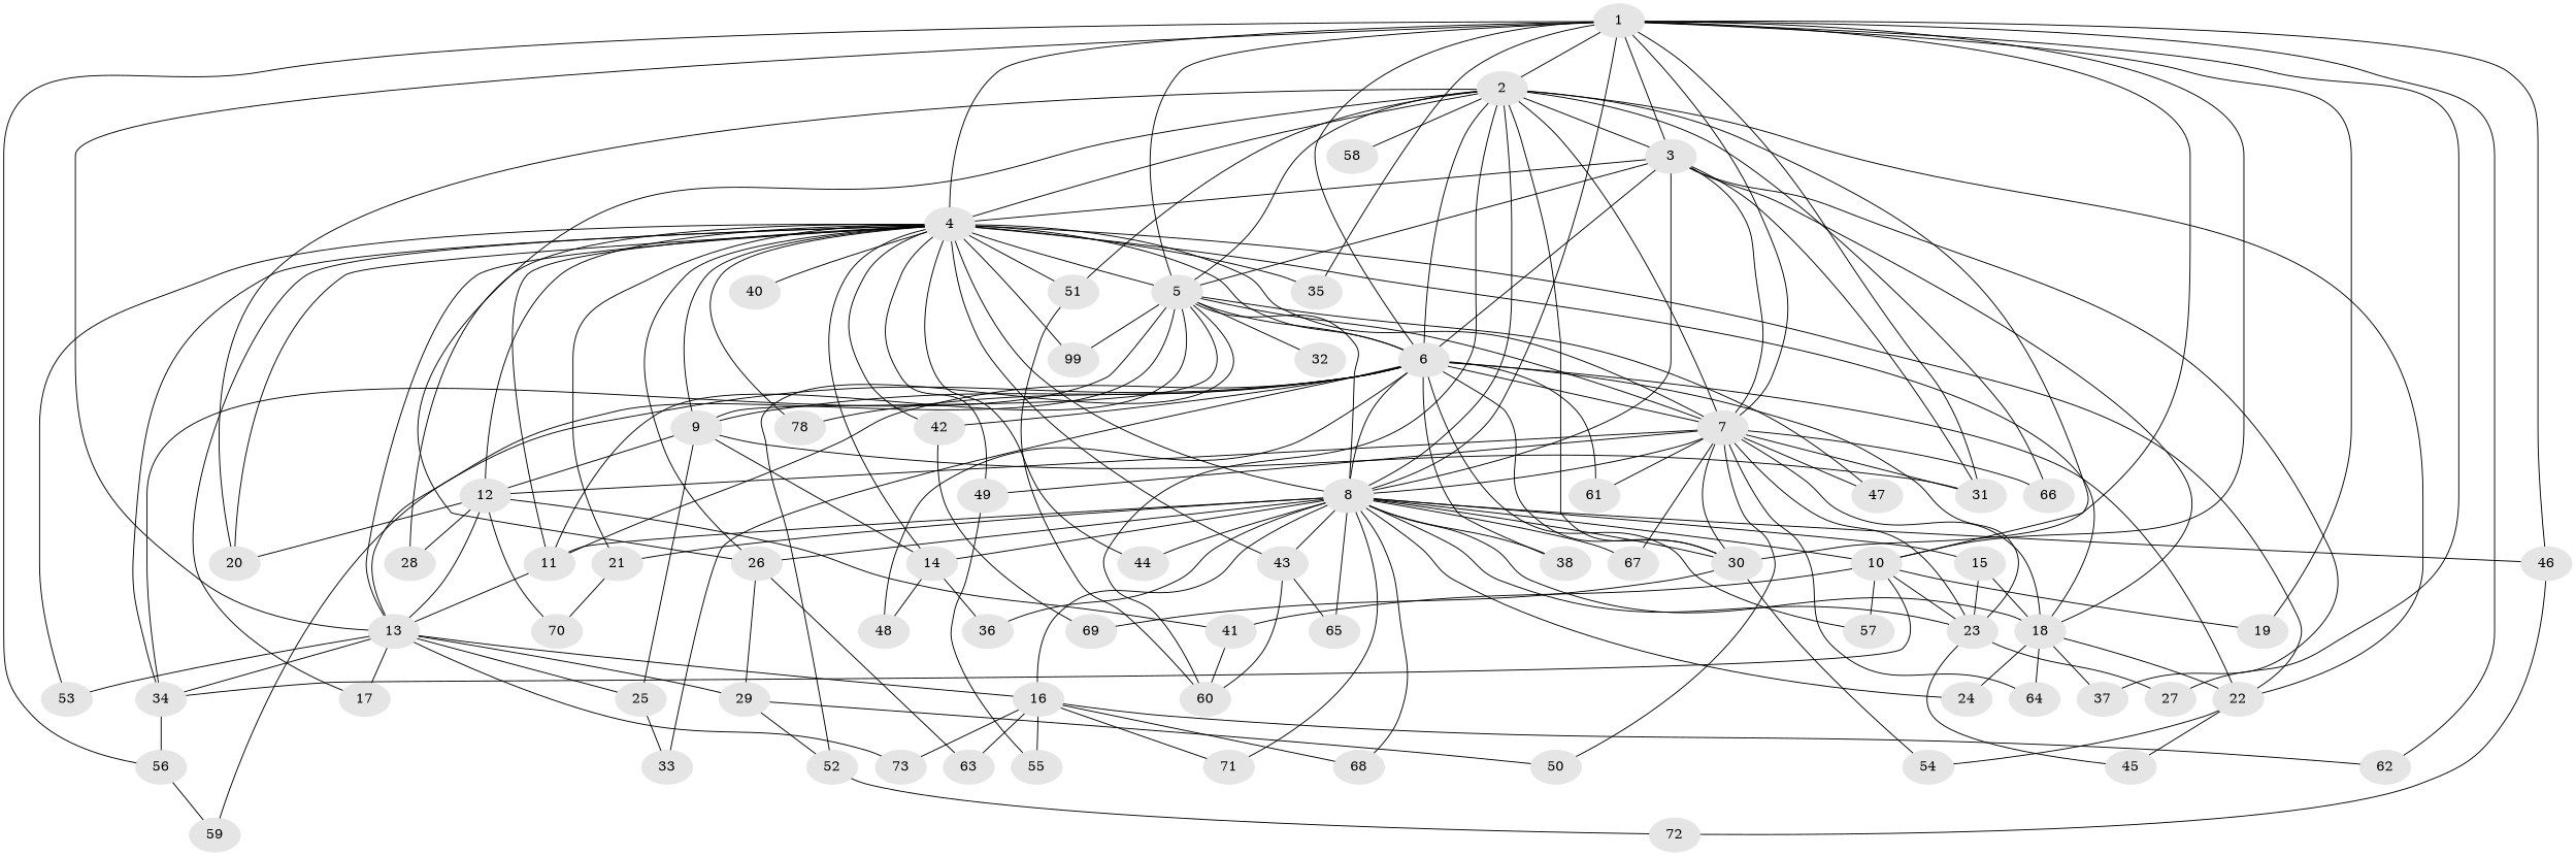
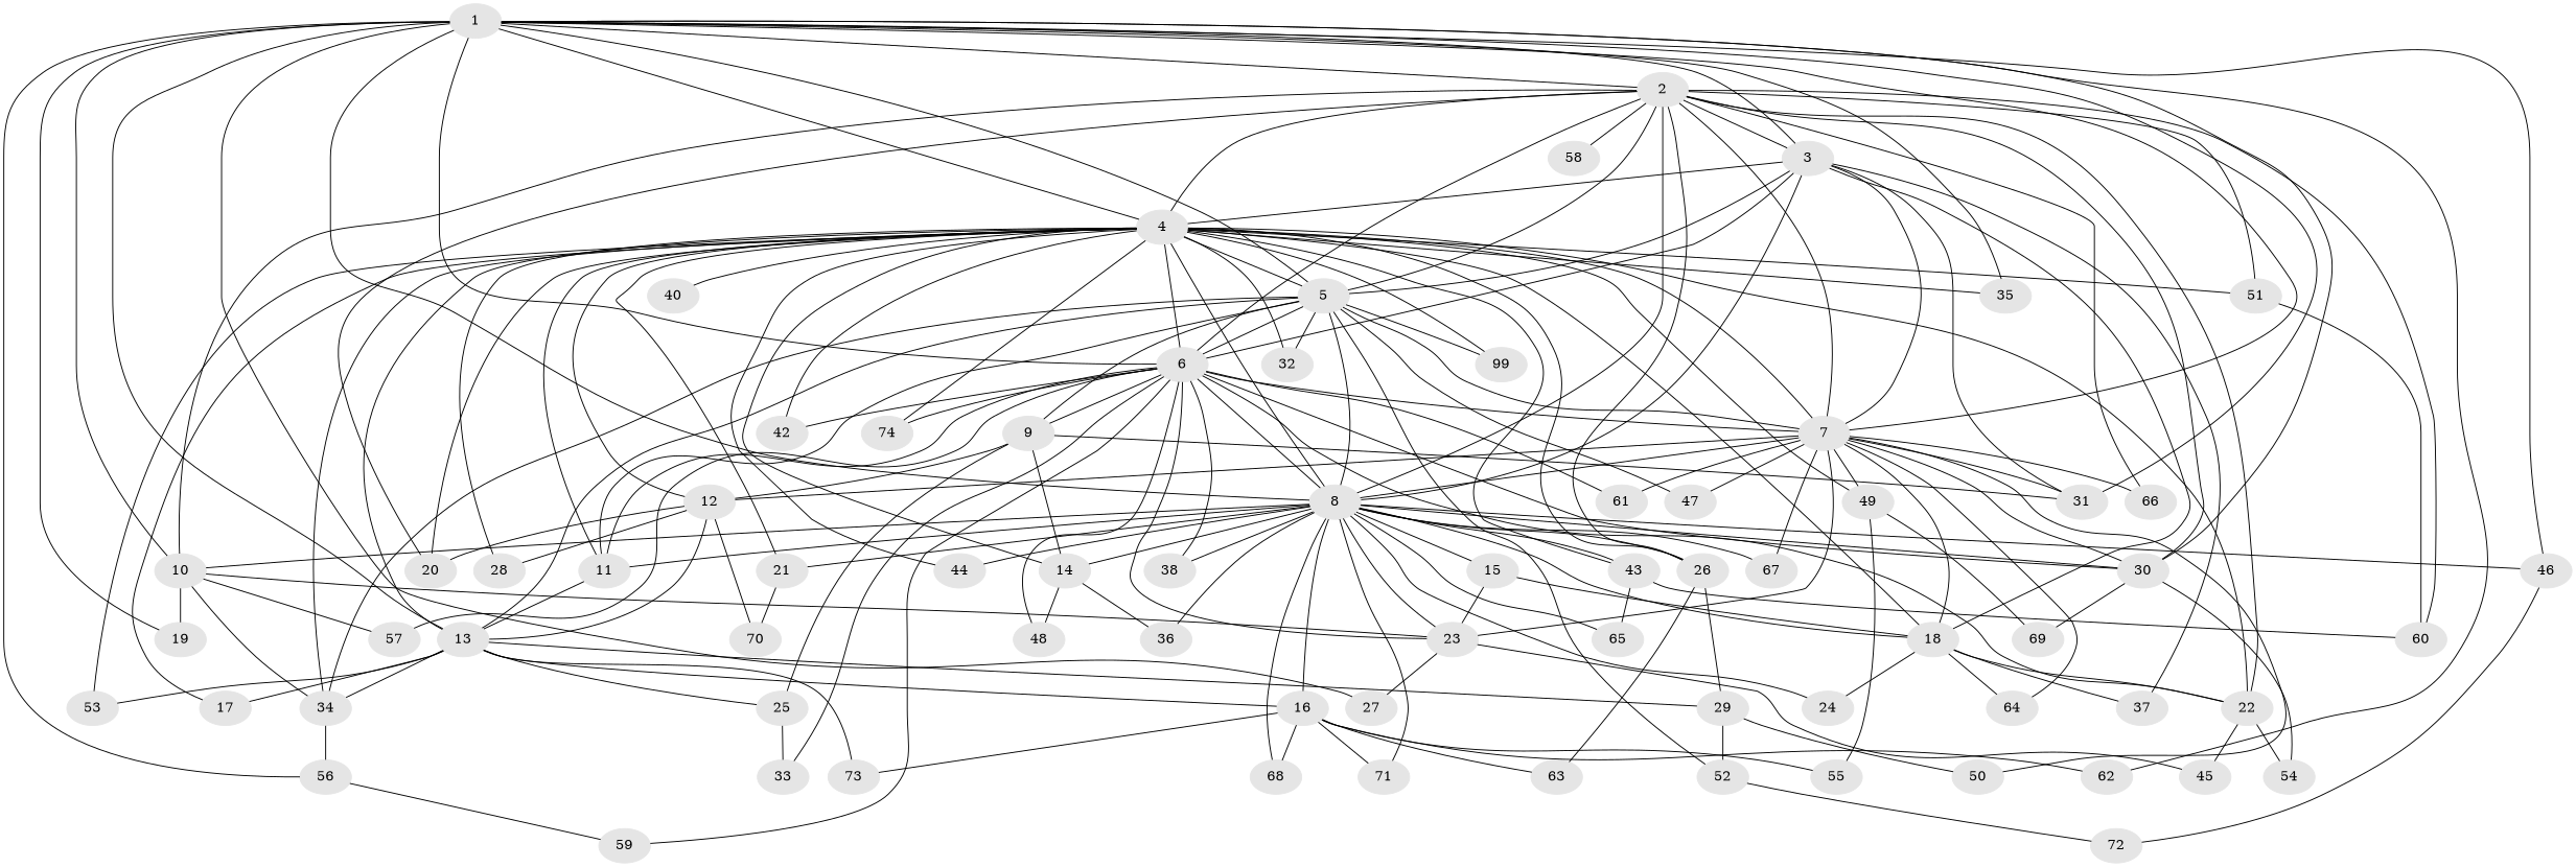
  graph {
    node [color=gray90 style=filled]
    edge [weight=1.0]
    1
    2
    3
    4
    5
    6
    7
    8
    10
    13
    19
    27
    30
    31
    35
    46
    56
    62
    20
    22
    26
    51
    58
    60
    66
    18
    37
    11
    12
    14
    17
    21
    28
    32
    34
    n36 [label=99]
    40
    42
    43
    44
    49
    53
-   74 [label=78]
+   74
    9
    47
    52
    23
    33
    38
    48
    57
    59
    61
    50
    64
    67
    15
    16
    24
    36
    65
    68
    71
-   41
    25
    29
    73
    54
    69
    72
    45
    63
    70
    55
    1 -- 2
    1 -- 3
    1 -- 4 [weight=2.0]
    1 -- 5
    1 -- 6
    1 -- 7
    1 -- 8 [weight=3.0]
    1 -- 10
    1 -- 13
    1 -- 19
    1 -- 27
    1 -- 30
    1 -- 31
    1 -- 35
    1 -- 46
    1 -- 56
    1 -- 62
    2 -- 3
    2 -- 4 [weight=2.0]
    2 -- 5
    2 -- 6
    2 -- 7
    2 -- 8 [weight=2.0]
    2 -- 10
    2 -- 30
    2 -- 20
    2 -- 22
    2 -- 26
    2 -- 51
    2 -- 58
    2 -- 60
    2 -- 66
    3 -- 4 [weight=2.0]
    3 -- 5
    3 -- 6 [weight=2.0]
    3 -- 7
    3 -- 8 [weight=2.0]
    3 -- 31
    3 -- 18
    3 -- 37
    4 -- 5 [weight=3.0]
    4 -- 6 [weight=3.0]
    4 -- 7 [weight=2.0]
    4 -- 8 [weight=4.0]
    4 -- 13
    4 -- 35
    4 -- 20
    4 -- 22
    4 -- 26
    4 -- 51
    4 -- 18
    4 -- 11
    4 -- 12
    4 -- 14
    4 -- 17
    4 -- 21 [weight=3.0]
    4 -- 28
-   4 -- 9
+   4 -- 32
    4 -- 34
    4 -- n36
    4 -- 40
    4 -- 42
    4 -- 43
    4 -- 44
    4 -- 49
    4 -- 53
    4 -- 74
    5 -- 6
    5 -- 7 [weight=2.0]
    5 -- 8 [weight=2.0]
    5 -- 13
    5 -- 11
    5 -- 32
    5 -- 34
    5 -- n36
    5 -- 9 [weight=2.0]
    5 -- 47
    5 -- 52
    6 -- 7
    6 -- 8 [weight=3.0]
    6 -- 30
    6 -- 22
    6 -- 11
    6 -- 42
    6 -- 74
    6 -- 9
    6 -- 23
    6 -- 33
    6 -- 38
    6 -- 48
    6 -- 57
    6 -- 59
    6 -- 61
    7 -- 8 [weight=2.0]
    7 -- 30
    7 -- 31 [weight=2.0]
    7 -- 66
    7 -- 18
    7 -- 12
    7 -- 49
    7 -- 47
    7 -- 23 [weight=2.0]
    7 -- 61
    7 -- 50
    7 -- 64
    7 -- 67
    8 -- 10
    8 -- 30
    8 -- 46
    8 -- 26 [weight=2.0]
    8 -- 18
    8 -- 11
    8 -- 14 [weight=2.0]
    8 -- 21
    8 -- 43
    8 -- 44
    8 -- 23
    8 -- 38
    8 -- 67
    8 -- 15 [weight=2.0]
    8 -- 16
    8 -- 24
    8 -- 36
    8 -- 65
    8 -- 68
    8 -- 71
    10 -- 19
    10 -- 34
    10 -- 23
    10 -- 57
-   10 -- 41
    13 -- 17
    13 -- 34
    13 -- 53
    13 -- 16
    13 -- 25
    13 -- 29
    13 -- 73
    30 -- 54
    30 -- 69
    46 -- 72
    56 -- 59
    22 -- 54
    22 -- 45
    26 -- 29
    26 -- 63
    51 -- 60
    18 -- 22
    18 -- 37
    18 -- 64
    18 -- 24
    11 -- 13
    12 -- 13
    12 -- 20
    12 -- 28
-   12 -- 41
    12 -- 70
    14 -- 48
    14 -- 36
    21 -- 70
    34 -- 56
    43 -- 60
    43 -- 65
-   42 -- 69
+   49 -- 69
    49 -- 55
    9 -- 31
    9 -- 12
    9 -- 14
    9 -- 25
    52 -- 72
    23 -- 27
    23 -- 45
    15 -- 18
    15 -- 23
    16 -- 62
    16 -- 68
    16 -- 71
    16 -- 73
    16 -- 63
    16 -- 55
-   41 -- 60
    25 -- 33
    29 -- 52
    29 -- 50
  }
